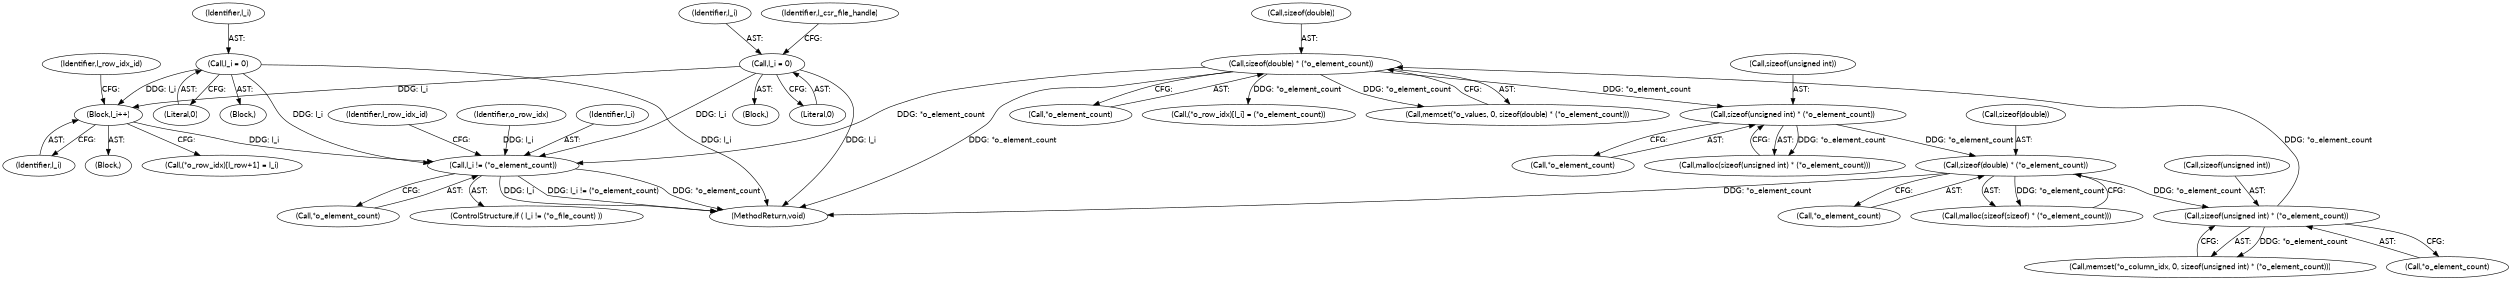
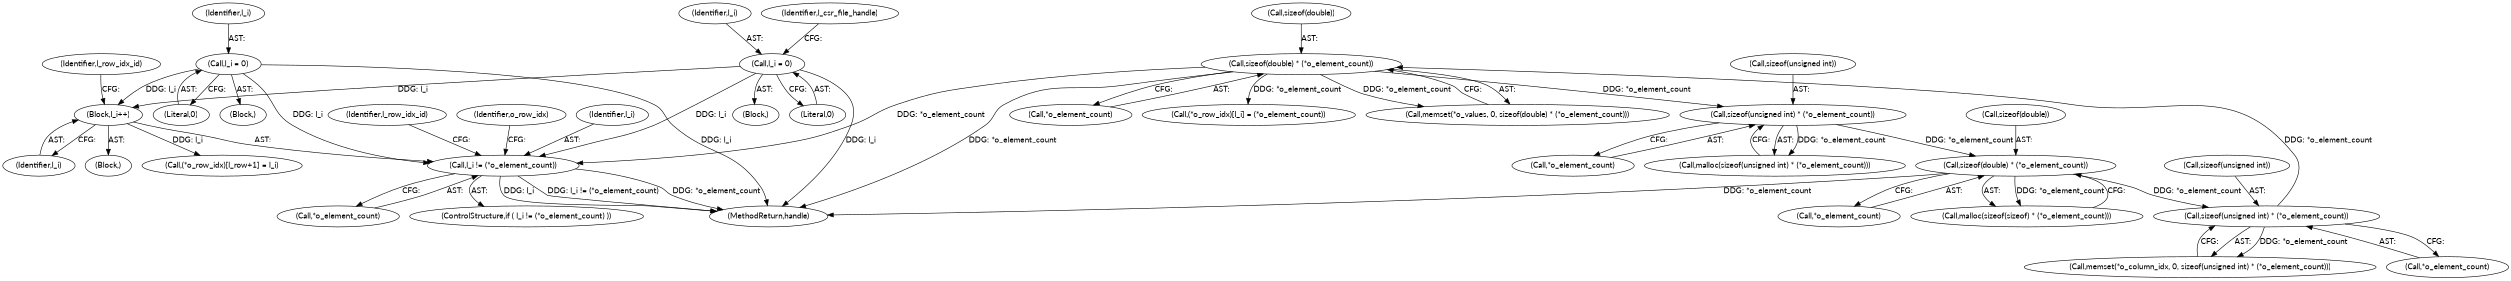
  digraph {
    fontname=Lato
    node [fontname=Lato]
    edge [fontname=Lato]
    n1 [label="(Call,l_i != (*o_element_count))"]
-   n2 [label="(MethodReturn,void)"]
+   n2 [label="(MethodReturn,handle)"]
    n3 [label="(Call,*o_element_count)"]
-   n4 [label="(ControlStructure,if ( l_i != (*o_file_count) ))"]
+   n4 [label="(ControlStructure,if ( l_i != (*o_element_count) ))"]
    n5 [label="(Call,l_i = 0)"]
    n6 [label="(Block,l_i++)"]
    n7 [label="(Literal,0)"]
    n8 [label="(Block,)"]
    n9 [label="(Call,(*o_row_idx)[l_row+1] = l_i)"]
    n10 [label="(Identifier,l_i)"]
    n11 [label="(Block,)"]
    n12 [label="(Call,l_i = 0)"]
    n13 [label="(Block,)"]
    n14 [label="(Literal,0)"]
    n15 [label="(Call,sizeof(double) * (*o_element_count))"]
    n16 [label="(Call,sizeof(unsigned int) * (*o_element_count))"]
    n17 [label="(Call,*o_element_count)"]
    n18 [label="(Call,(*o_row_idx)[l_i] = (*o_element_count))"]
    n19 [label="(Call,memset(*o_values, 0, sizeof(double) * (*o_element_count)))"]
    n20 [label="(Call,sizeof(double) * (*o_element_count))"]
    n21 [label="(Call,*o_element_count)"]
    n22 [label="(Call,malloc(sizeof(unsigned int) * (*o_element_count)))"]
    n23 [label="(Call,sizeof(unsigned int) * (*o_element_count))"]
    n24 [label="(Call,memset(*o_column_idx, 0, sizeof(unsigned int) * (*o_element_count)))"]
    n25 [label="(Call,*o_element_count)"]
    n26 [label="(Call,*o_element_count)"]
    n27 [label="(Call,malloc(sizeof(sizeof) * (*o_element_count)))"]
    n28 [label="(Identifier,l_i)"]
    n29 [label="(Identifier,l_row_idx_id)"]
    n30 [label="(Call,sizeof(double))"]
    n31 [label="(Call,sizeof(double))"]
    n32 [label="(Identifier,l_row_idx_id)"]
    n33 [label="(Identifier,o_row_idx)"]
    n34 [label="(Identifier,l_i)"]
    n35 [label="(Identifier,l_csr_file_handle)"]
    n36 [label="(Identifier,l_i)"]
    n37 [label="(Call,sizeof(unsigned int))"]
    n38 [label="(Call,sizeof(unsigned int))"]
    n1 -> n2 [label="DDG: l_i"]
    n1 -> n2 [label="DDG: l_i != (*o_element_count)"]
    n1 -> n2 [label="DDG: *o_element_count"]
    n1 -> n3 [label="CFG: "]
    n1 -> n4 [label="AST: "]
    n3 -> n1 [label="AST: "]
    n5 -> n1 [label="DDG: l_i"]
    n5 -> n2 [label="DDG: l_i"]
    n5 -> n6 [label="DDG: l_i"]
    n5 -> n7 [label="CFG: "]
    n5 -> n8 [label="AST: "]
-   n6 -> n1 [label="DDG: l_i"]
-   n6 -> n9 [label="CFG: "]
+   n6 -> n1 [label="AST: "]
+   n6 -> n9 [label="DDG: l_i"]
    n6 -> n10 [label="CFG: "]
    n6 -> n11 [label="AST: "]
    n7 -> n5 [label="AST: "]
    n10 -> n6 [label="AST: "]
    n12 -> n1 [label="DDG: l_i"]
    n12 -> n2 [label="DDG: l_i"]
    n12 -> n6 [label="DDG: l_i"]
    n12 -> n13 [label="AST: "]
    n12 -> n14 [label="CFG: "]
    n14 -> n12 [label="AST: "]
    n15 -> n1 [label="DDG: *o_element_count"]
    n15 -> n2 [label="DDG: *o_element_count"]
    n15 -> n16 [label="DDG: *o_element_count"]
    n15 -> n17 [label="CFG: "]
    n15 -> n18 [label="DDG: *o_element_count"]
    n15 -> n19 [label="AST: "]
    n15 -> n19 [label="DDG: *o_element_count"]
    n16 -> n20 [label="DDG: *o_element_count"]
    n16 -> n21 [label="CFG: "]
    n16 -> n22 [label="AST: "]
    n16 -> n22 [label="DDG: *o_element_count"]
    n17 -> n15 [label="AST: "]
    n19 -> n15 [label="CFG: "]
    n20 -> n2 [label="DDG: *o_element_count"]
    n20 -> n23 [label="DDG: *o_element_count"]
    n20 -> n26 [label="CFG: "]
    n20 -> n27 [label="AST: "]
    n20 -> n27 [label="DDG: *o_element_count"]
    n21 -> n16 [label="AST: "]
    n22 -> n16 [label="CFG: "]
    n23 -> n15 [label="DDG: *o_element_count"]
    n23 -> n24 [label="AST: "]
    n23 -> n24 [label="DDG: *o_element_count"]
    n23 -> n25 [label="CFG: "]
    n24 -> n23 [label="CFG: "]
    n25 -> n23 [label="AST: "]
    n26 -> n20 [label="AST: "]
    n27 -> n20 [label="CFG: "]
    n28 -> n1 [label="AST: "]
    n29 -> n6 [label="CFG: "]
    n30 -> n20 [label="AST: "]
    n31 -> n15 [label="AST: "]
    n32 -> n1 [label="CFG: "]
-   n33 -> n1 [label="DDG: l_i"]
+   n33 -> n1 [label="CFG: "]
    n34 -> n12 [label="AST: "]
    n35 -> n12 [label="CFG: "]
    n36 -> n5 [label="AST: "]
    n37 -> n23 [label="AST: "]
    n38 -> n16 [label="AST: "]
  }
